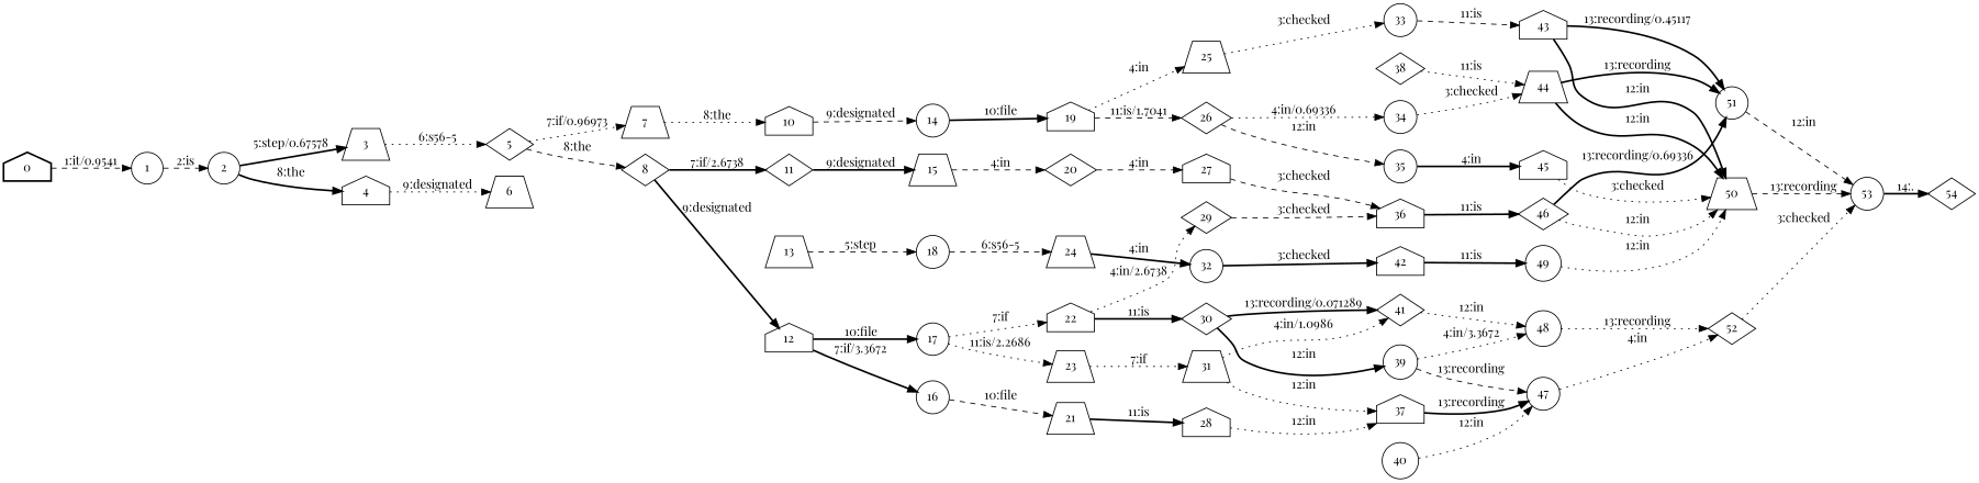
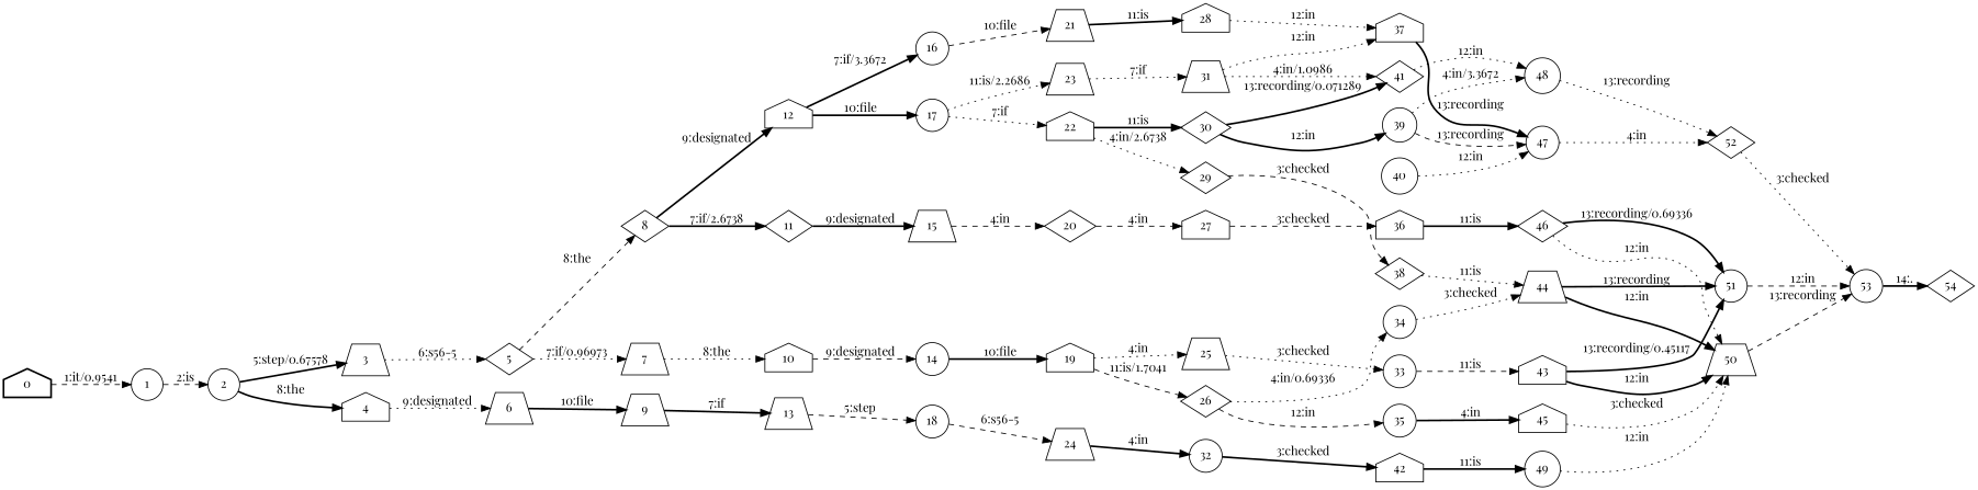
  digraph {
    fontname="Playfair Display"
    nodesep=0.25
    rankdir=LR
    ranksep=0.4
    node [fontname="Playfair Display" fontsize=14 shape=circle style=solid]
    edge [fontname="Playfair Display" fontsize=14 style=bold]
    n1 [label=0 shape=house style=bold]
    n2 [label=1]
    n3 [label=2]
    n4 [label=3 shape=trapezium]
    n5 [label=4 shape=house]
    n6 [label=5 shape=diamond]
    n7 [label=6 shape=trapezium]
    n8 [label=7 shape=trapezium]
    n9 [label=8 shape=diamond]
+   n10 [label=9 shape=trapezium]
    n11 [label=10 shape=house]
    n12 [label=11 shape=diamond]
    n13 [label=12 shape=house]
    n14 [label=13 shape=trapezium]
    n15 [label=14]
    n16 [label=15 shape=trapezium]
    n17 [label=16]
    n18 [label=17]
    n19 [label=18]
    n20 [label=19 shape=house]
    n21 [label=20 shape=diamond]
    n22 [label=21 shape=trapezium]
    n23 [label=23 shape=trapezium]
    n24 [label=22 shape=house]
    n25 [label=24 shape=trapezium]
    n26 [label=26 shape=diamond]
    n27 [label=25 shape=trapezium]
    n28 [label=27 shape=house]
    n29 [label=28 shape=house]
    n30 [label=31 shape=trapezium]
    n31 [label=30 shape=diamond]
    n32 [label=29 shape=diamond]
    n33 [label=32]
    n34 [label=34]
    n35 [label=35]
    n36 [label=33]
    n37 [label=36 shape=house]
    n38 [label=37 shape=house]
    n39 [label=41 shape=diamond]
    n40 [label=39]
    n41 [label=38 shape=diamond]
    n42 [label=42 shape=house]
    n43 [label=44 shape=trapezium]
    n44 [label=45 shape=house]
    n45 [label=43 shape=house]
    n46 [label=46 shape=diamond]
    n47 [label=47]
    n48 [label=48]
    n49 [label=40]
    n50 [label=49]
    n51 [label=50 shape=trapezium]
    n52 [label=51]
    n53 [label=52 shape=diamond]
    n54 [label=53]
    n55 [label=54 shape=diamond]
    n1 -> n2 [label="1:it/0.9541" style=dashed]
    n2 -> n3 [label="2:is" style=dashed]
    n3 -> n4 [label="5:step/0.67578"]
    n3 -> n5 [label="8:the"]
    n4 -> n6 [label="6:s56-5" style=dotted]
    n5 -> n7 [label="9:designated" style=dotted]
    n6 -> n8 [label="7:if/0.96973" style=dotted]
    n6 -> n9 [label="8:the" style=dashed]
+   n7 -> n10 [label="10:file"]
    n8 -> n11 [label="8:the" style=dotted]
    n9 -> n12 [label="7:if/2.6738"]
    n9 -> n13 [label="9:designated"]
+   n10 -> n14 [label="7:if"]
    n11 -> n15 [label="9:designated" style=dashed]
    n12 -> n16 [label="9:designated"]
    n13 -> n17 [label="7:if/3.3672"]
    n13 -> n18 [label="10:file"]
    n14 -> n19 [label="5:step" style=dashed]
    n15 -> n20 [label="10:file"]
    n16 -> n21 [label="4:in" style=dashed]
    n17 -> n22 [label="10:file" style=dashed]
    n18 -> n23 [label="11:is/2.2686" style=dotted]
    n18 -> n24 [label="7:if" style=dotted]
    n19 -> n25 [label="6:s56-5" style=dashed]
    n20 -> n26 [label="11:is/1.7041" style=dashed]
    n20 -> n27 [label="4:in" style=dotted]
    n21 -> n28 [label="4:in" style=dashed]
    n22 -> n29 [label="11:is"]
    n23 -> n30 [label="7:if" style=dotted]
    n24 -> n31 [label="11:is"]
    n24 -> n32 [label="4:in/2.6738" style=dotted]
    n25 -> n33 [label="4:in"]
    n26 -> n34 [label="4:in/0.69336" style=dotted]
    n26 -> n35 [label="12:in" style=dashed]
    n27 -> n36 [label="3:checked" style=dotted]
    n28 -> n37 [label="3:checked" style=dashed]
    n29 -> n38 [label="12:in" style=dotted]
    n30 -> n38 [label="12:in" style=dotted]
    n30 -> n39 [label="4:in/1.0986" style=dotted]
    n31 -> n39 [label="13:recording/0.071289"]
    n31 -> n40 [label="12:in"]
-   n32 -> n37 [label="3:checked" style=dashed]
+   n32 -> n41 [label="3:checked" style=dashed]
    n33 -> n42 [label="3:checked"]
    n34 -> n43 [label="3:checked" style=dotted]
    n35 -> n44 [label="4:in"]
    n36 -> n45 [label="11:is" style=dashed]
    n37 -> n46 [label="11:is"]
    n38 -> n47 [label="13:recording"]
    n39 -> n48 [label="12:in" style=dotted]
    n40 -> n47 [label="13:recording" style=dashed]
    n40 -> n48 [label="4:in/3.3672" style=dotted]
    n41 -> n43 [label="11:is" style=dotted]
    n42 -> n50 [label="11:is"]
    n43 -> n51 [label="12:in"]
    n43 -> n52 [label="13:recording"]
    n44 -> n51 [label="3:checked" style=dotted]
    n45 -> n51 [label="12:in"]
    n45 -> n52 [label="13:recording/0.45117"]
    n46 -> n51 [label="12:in" style=dotted]
    n46 -> n52 [label="13:recording/0.69336"]
    n47 -> n53 [label="4:in" style=dotted]
    n48 -> n53 [label="13:recording" style=dotted]
    n49 -> n47 [label="12:in" style=dotted]
    n50 -> n51 [label="12:in" style=dotted]
    n51 -> n54 [label="13:recording" style=dashed]
    n52 -> n54 [label="12:in" style=dashed]
    n53 -> n54 [label="3:checked" style=dotted]
    n54 -> n55 [label="14:."]
  }
